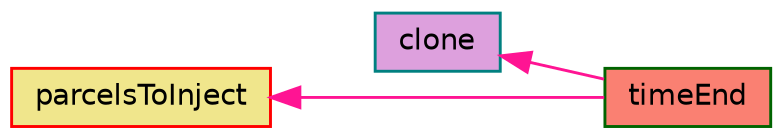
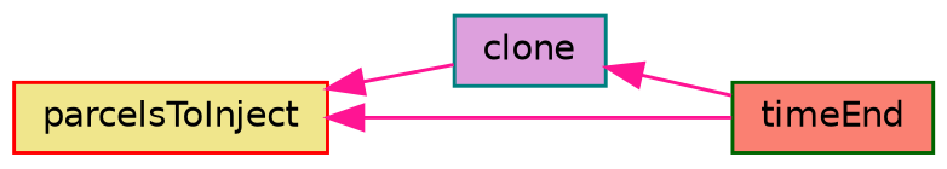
  digraph {
    rankdir=LR
    node [fontname=Helvetica fontsize=10 shape=record style=filled]
    edge [color=deeppink dir=back fontname=Helvetica fontsize=10 labelfontname=Helvetica labelfontsize=10 style=solid]
    n1 [color=red fillcolor=khaki fontcolor=black height=0.2 label=parcelsToInject width=0.4]
    n2 [color=teal fillcolor=plum height=0.2 label=clone width=0.4]
    n3 [color=darkgreen fillcolor=salmon height=0.2 label=timeEnd width=0.4]
+   n1 -> n2
    n1 -> n3
    n2 -> n3
  }
